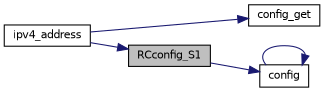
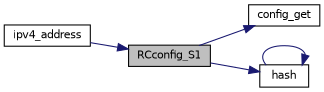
  digraph {
    rankdir=LR
    node [color=black fillcolor=white fontname=Helvetica fontsize=10 shape=record style=filled]
    edge [color=midnightblue fontname=Helvetica fontsize=10 labelfontname=Helvetica labelfontsize=10 style=solid]
    n1 [fillcolor=grey75 fontcolor=black height=0.2 label=RCconfig_S1 width=0.4]
    n2 [height=0.2 label=config_get width=0.4]
-   n3 [height=0.2 label=config width=0.4]
+   n3 [height=0.2 label=hash width=0.4]
    n4 [height=0.2 label=ipv4_address width=0.4]
-   n4 -> n2
+   n1 -> n2
    n1 -> n3
    n3 -> n3
    n4 -> n1
  }
